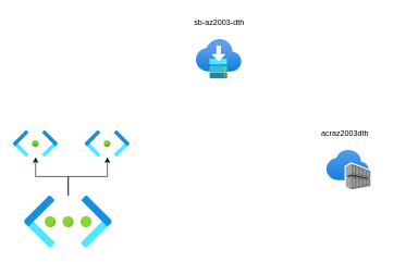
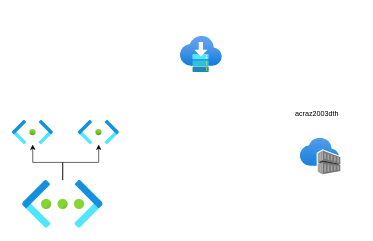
  <mxCell id="0" />
  <mxCell id="1" parent="0" />
  <mxCell id="2" style="edgeStyle=orthogonalEdgeStyle;rounded=0;orthogonalLoop=1;jettySize=auto;html=1;" edge="1" parent="1" source="4" target="5"><mxGeometry relative="1" as="geometry" /></mxCell>
  <mxCell id="3" style="edgeStyle=orthogonalEdgeStyle;rounded=0;orthogonalLoop=1;jettySize=auto;html=1;" edge="1" parent="1" source="4" target="7"><mxGeometry relative="1" as="geometry" /></mxCell>
  <mxCell id="4" value="" style="image;aspect=fixed;html=1;points=[];align=center;fontSize=12;image=img/lib/azure2/networking/Virtual_Networks.svg;" vertex="1" parent="1"><mxGeometry x="37" y="300" width="134" height="80" as="geometry" /></mxCell>
  <mxCell id="5" value="" style="image;aspect=fixed;html=1;points=[];align=center;fontSize=12;image=img/lib/azure2/networking/Subnet.svg;" vertex="1" parent="1"><mxGeometry x="20" y="200" width="68" height="40.72" as="geometry" /></mxCell>
  <mxCell id="6" value="" style="image;aspect=fixed;html=1;points=[];align=center;fontSize=12;image=img/lib/azure2/general/Service_Bus.svg;" vertex="1" parent="1"><mxGeometry x="300" y="60" width="70" height="60" as="geometry" /></mxCell>
  <mxCell id="7" value="" style="image;aspect=fixed;html=1;points=[];align=center;fontSize=12;image=img/lib/azure2/networking/Subnet.svg;" vertex="1" parent="1"><mxGeometry x="130" y="200" width="68" height="40.72" as="geometry" /></mxCell>
  <mxCell id="8" value="" style="image;aspect=fixed;html=1;points=[];align=center;fontSize=12;image=img/lib/azure2/containers/Container_Registries.svg;" vertex="1" parent="1"><mxGeometry x="500" y="230" width="68" height="61" as="geometry" /></mxCell>
- <mxCell id="9" value="acraz2003dth" style="text;whiteSpace=wrap;" vertex="1" parent="1"><mxGeometry x="490" y="190" width="110" height="40" as="geometry" /></mxCell>
- <mxCell id="10" value="sb-az2003-dth" style="text;html=1;align=center;verticalAlign=middle;resizable=0;points=[];autosize=1;strokeColor=none;fillColor=none;" vertex="1" parent="1"><mxGeometry x="285" y="20" width="100" height="30" as="geometry" /></mxCell>
+ <mxCell id="9" value="acraz2003dth" style="text;whiteSpace=wrap;" vertex="1" parent="1"><mxGeometry x="490" y="175" width="110" height="40" as="geometry" /></mxCell>
